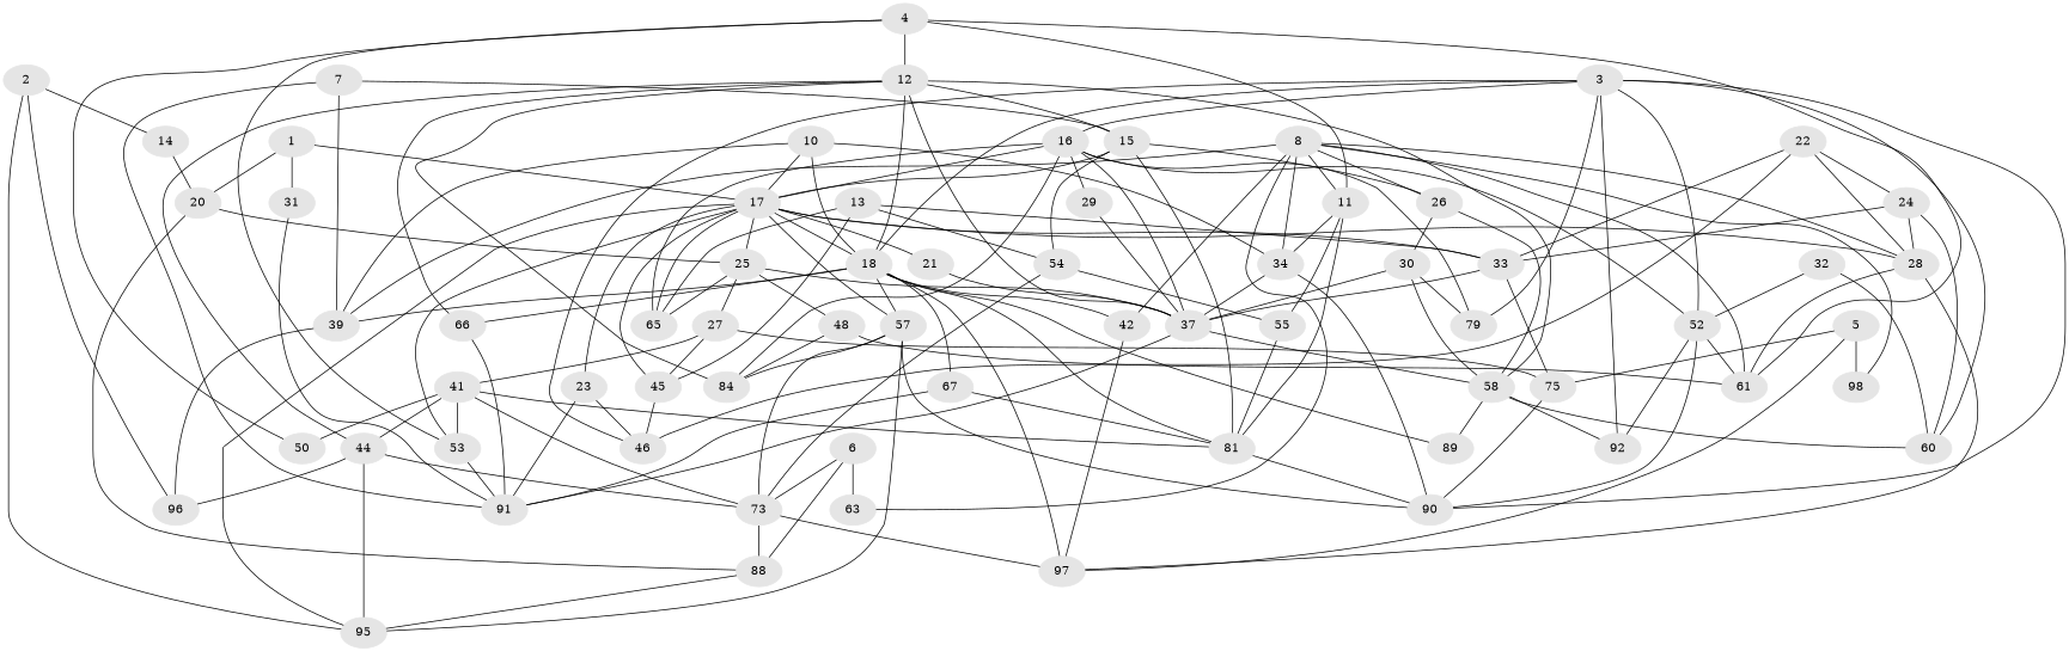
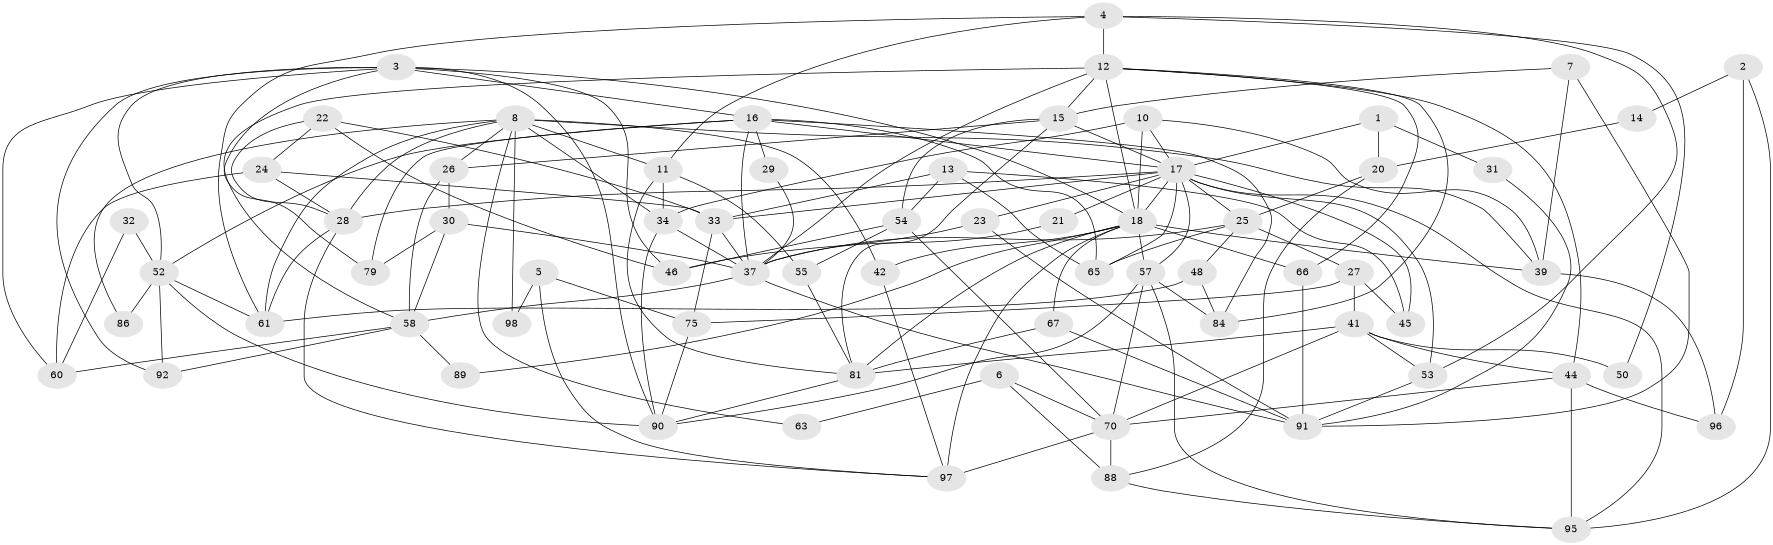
  graph {
    node [color=gray90 style=filled]
    17 [super="+94+40+69"]
    95
    18 [super="+35"]
    53
    28
    33
    45
    65
    21
    23 [super="+77+59"]
    25 [super="+38"]
    57 [super="+78"]
    1
    20
    31
    88
    91
    2
    14
    96
    3 [super="+56"]
    16 [super="+71"]
    46
    52 [super="+93"]
    60
    79
    90
    92
    37 [super="+62+64"]
    84
    29
    97
    39 [super="+99"]
    42
    81
    66
    67
    89
    61
+   86
    4 [super="+68"]
    11
    12 [super="+19"]
    50
    34 [super="+80"]
    55
    15 [super="+74"]
    44
    58
    75 [super="+87"]
    5
    98
    6
    63
-   70 [super="+82+76" label=73]
+   70 [super="+82+76"]
    26 [super="+73"]
    54
    7
    8 [super="+9"]
    30
    10 [super="+36"]
    13
    27 [super="+48"]
    n64 [label=48]
    22 [super="+49"]
    24 [super="+51"]
    41 [super="+43"]
    32
    17 -- 95
    17 -- 18
    17 -- 53
    17 -- 28
    17 -- 33
    17 -- 45
    17 -- 65
    17 -- 21
    17 -- 23 [weight=2]
    17 -- 25
    17 -- 57
    18 -- 57
    18 -- 97
    18 -- 39
    18 -- 42
    18 -- 81
    18 -- 66
    18 -- 67
    18 -- 89
    53 -- 91
    28 -- 97
    28 -- 61
    33 -- 37
    33 -- 75
-   45 -- 46
+   54 -- 46
    21 -- 37
    23 -- 91
    23 -- 46
    25 -- 65
    25 -- 37
    25 -- 27
    25 -- n64
    57 -- 95
    57 -- 90
    57 -- 84
    57 -- 70
    1 -- 17
    1 -- 20
    1 -- 31
    20 -- 25
    20 -- 88
    31 -- 91
    88 -- 95
    2 -- 95
    2 -- 14
    2 -- 96
    14 -- 20
    3 -- 18
    3 -- 16
    3 -- 46
    3 -- 52
    3 -- 60
    3 -- 79
    3 -- 90
    3 -- 92
    16 -- 17
    16 -- 65
    16 -- 52
    16 -- 79
    16 -- 37
    16 -- 84
    16 -- 29
    52 -- 90
    52 -- 92
    52 -- 61
+   52 -- 86
    37 -- 91
    37 -- 58
    29 -- 37
    39 -- 96
    42 -- 97
    81 -- 90
    66 -- 91
    67 -- 91
    67 -- 81
    4 -- 53
    4 -- 61
    4 -- 11
    4 -- 12
    4 -- 50
    11 -- 81
    11 -- 34
    11 -- 55
    12 -- 18
    12 -- 37
    12 -- 84
    12 -- 66
    12 -- 15
    12 -- 44
    12 -- 58
    34 -- 90
    34 -- 37
    55 -- 81
    15 -- 17
    15 -- 81
    15 -- 26
    15 -- 54
    44 -- 95
    44 -- 96
    44 -- 70
    58 -- 60
    58 -- 92
    58 -- 89
    75 -- 90
    5 -- 97
    5 -- 75
    5 -- 98
    6 -- 88
    6 -- 63
    6 -- 70
    70 -- 88 [weight=2]
    70 -- 97 [weight=2]
    26 -- 58
    26 -- 30
    54 -- 55
    54 -- 70
    7 -- 91
    7 -- 39
    7 -- 15
    8 -- 28
    8 -- 39
    8 -- 42
    8 -- 61
+   8 -- 86
    8 -- 11
    8 -- 34 [weight=2]
    8 -- 98
    8 -- 63
    8 -- 26
    30 -- 79
    30 -- 37
    30 -- 58
    10 -- 17
    10 -- 18 [weight=2]
    10 -- 39
    10 -- 34
    13 -- 33
    13 -- 45
    13 -- 65
    13 -- 54
    27 -- 45
    27 -- 75
    27 -- 41
    n64 -- 84
    n64 -- 61
    22 -- 28
    22 -- 33
    22 -- 46
    22 -- 24
    24 -- 28
    24 -- 33
    24 -- 60
    41 -- 53
    41 -- 81
    41 -- 50
    41 -- 44
    41 -- 70
    32 -- 52
    32 -- 60
  }
